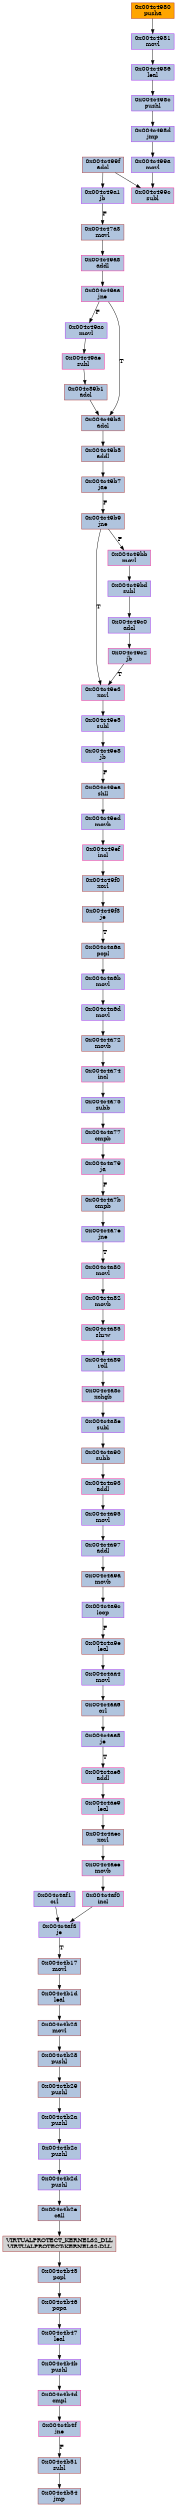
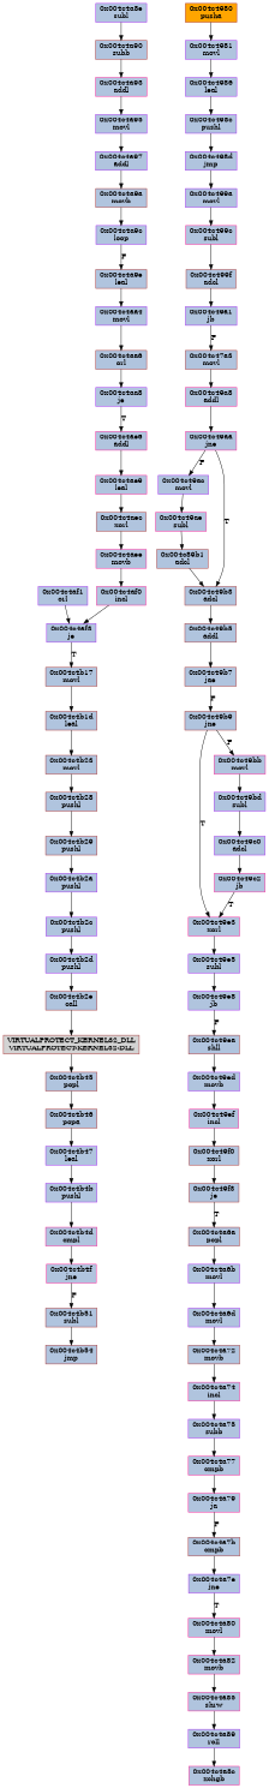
  strict digraph {
    node [color=purple fillcolor=lightsteelblue shape=rectangle style=filled]
    edge [color="#000000"]
    n1 [label="0x004c4a9c\nloop"]
    n2 [color=brown label="0x004c4a9e\nleal"]
    n3 [label="0x004c4aa4\nmovl"]
    n4 [color=brown label="0x004c4aa6\norl"]
    n5 [label="0x004c4b2a\npushl"]
    n6 [label="0x004c4b2c\npushl"]
    n7 [label="0x004c4b2d\npushl"]
    n8 [color=brown label="0x004c4b2e\ncall"]
    n9 [label="0x004c49ac\nmovl"]
    n10 [color=deeppink label="0x004c49ae\nsubl"]
    n11 [color=brown label="0x004c89b1\nadcl"]
    n12 [color=brown label="0x004c49b3\nadcl"]
    n13 [color=brown label="0x004c499f\nadcl"]
    n14 [label="0x004c49a1\njb"]
    n15 [color=brown label="0x004c47a3\nmovl"]
    n16 [color=deeppink label="0x004c49a8\naddl"]
    n17 [color=deeppink label="0x004c49aa\njne"]
    n18 [color=brown label="0x004c49b5\naddl"]
    n19 [color=brown label="0x004c49b7\njae"]
    n20 [color=deeppink label="0x004c4aee\nmovb"]
    n21 [color=deeppink label="0x004c4af0\nincl"]
    n22 [label="0x004c4af3\nje"]
    n23 [label="0x004c4af1\norl"]
    n24 [color=deeppink label="0x004c49c2\njb"]
    n25 [color=deeppink label="0x004c49e3\nxorl"]
    n26 [label="0x004c49e5\nsubl"]
    n27 [label="0x004c49e8\njb"]
    n28 [color=brown label="0x004c49b9\njne"]
    n29 [color=deeppink label="0x004c49bb\nmovl"]
    n30 [label="0x004c49bd\nsubl"]
    n31 [label="0x004c49c0\nadcl"]
    n32 [color=brown fillcolor=lightgrey label="VIRTUALPROTECT_KERNEL32_DLL\nVIRTUALPROTECT-KERNEL32-DLL"]
    n33 [color=brown label="0x004c4b45\npopl"]
    n34 [color=brown label="0x004c4b46\npopa"]
    n35 [color=brown label="0x004c4b54\njmp"]
    n36 [color=deeppink label="0x004c4a8c\nxchgb"]
    n37 [label="0x004c4a8e\nsubl"]
    n38 [color=brown label="0x004c4a90\nsubb"]
    n39 [color=deeppink label="0x004c4a93\naddl"]
    n40 [color=brown label="0x004c4b51\nsubl"]
    n41 [color=deeppink label="0x004c4b4f\njne"]
    n42 [color=brown label="0x004c49f0\nxorl"]
    n43 [color=brown label="0x004c49f3\nje"]
    n44 [color=brown label="0x004c4a6a\npopl"]
    n45 [label="0x004c4a6b\nmovl"]
    n46 [label="0x004c4a6d\nmovl"]
    n47 [color=brown label="0x004c4a72\nmovb"]
    n48 [label="0x004c4b47\nleal"]
    n49 [label="0x004c4b4b\npushl"]
    n50 [color=deeppink label="0x004c4b4d\ncmpl"]
    n51 [color=deeppink label="0x004c4a74\nincl"]
    n52 [label="0x004c4a75\nsubb"]
    n53 [color=deeppink label="0x004c4a77\ncmpb"]
    n54 [color=brown label="0x004c4b17\nmovl"]
    n55 [color=brown label="0x004c4b1d\nleal"]
    n56 [color=brown label="0x004c4b23\nmovl"]
    n57 [color=deeppink label="0x004c4ae6\naddl"]
    n58 [color=deeppink label="0x004c4ae9\nleal"]
    n59 [color=brown label="0x004c4aec\nxorl"]
    n60 [color=brown label="0x004c4b28\npushl"]
    n61 [color=brown label="0x004c4b29\npushl"]
    n62 [color=deeppink label="0x004c4a79\nja"]
    n63 [color=brown label="0x004c4a7b\ncmpb"]
    n64 [label="0x004c4a7e\njne"]
    n65 [color=deeppink label="0x004c4a80\nmovl"]
    n66 [label="0x004c4a89\nroll"]
    n67 [label="0x004c4a97\naddl"]
    n68 [color=brown label="0x004c4a9a\nmovb"]
    n69 [label="0x004c4aa8\nje"]
    n70 [label="0x004c4a95\nmovl"]
    n71 [label="0x004c498c\npushl"]
    n72 [label="0x004c498d\njmp"]
    n73 [label="0x004c499a\nmovl"]
    n74 [color=deeppink label="0x004c499c\nsubl"]
    n75 [color=deeppink label="0x004c49ef\nincl"]
    n76 [color=brown label="0x004c49ea\nshll"]
    n77 [label="0x004c4986\nleal"]
    n78 [color=deeppink label="0x004c4a82\nmovb"]
    n79 [color=deeppink label="0x004c4a85\nshrw"]
    n80 [color=brown fillcolor=orange label="0x004c4980\npusha"]
    n81 [label="0x004c4981\nmovl"]
    n82 [label="0x004c49ed\nmovb"]
    n1 -> n2 [label=F]
    n2 -> n3
    n3 -> n4
    n4 -> n69
    n5 -> n6
    n6 -> n7
    n7 -> n8
    n8 -> n32
    n9 -> n10
    n10 -> n11
    n11 -> n12
    n12 -> n18
    n13 -> n14
    n14 -> n15 [label=F]
    n15 -> n16
    n16 -> n17
    n17 -> n9 [label=F]
    n17 -> n12 [label=T]
    n18 -> n19
    n19 -> n28 [label=F]
    n20 -> n21
    n21 -> n22
    n22 -> n54 [label=T]
    n23 -> n22
    n24 -> n25 [label=T]
    n25 -> n26
    n26 -> n27
    n27 -> n76 [label=F]
    n28 -> n25 [label=T]
    n28 -> n29 [label=F]
    n29 -> n30
    n30 -> n31
    n31 -> n24
    n32 -> n33
    n33 -> n34
    n34 -> n48
-   n36 -> n37
    n37 -> n38
    n38 -> n39
    n39 -> n70
    n40 -> n35
    n41 -> n40 [label=F]
    n42 -> n43
    n43 -> n44 [label=T]
    n44 -> n45
    n45 -> n46
    n46 -> n47
    n47 -> n51
    n48 -> n49
    n49 -> n50
    n50 -> n41
    n51 -> n52
    n52 -> n53
    n53 -> n62
    n54 -> n55
    n55 -> n56
    n56 -> n60
    n57 -> n58
    n58 -> n59
    n59 -> n20
    n60 -> n61
    n61 -> n5
    n62 -> n63 [label=F]
    n63 -> n64
    n64 -> n65 [label=T]
    n65 -> n78
    n66 -> n36
    n67 -> n68
    n68 -> n1
    n69 -> n57 [label=T]
    n70 -> n67
    n71 -> n72
    n72 -> n73
    n73 -> n74
-   n13 -> n74
+   n74 -> n13
    n75 -> n42
    n76 -> n82
    n77 -> n71
    n78 -> n79
    n79 -> n66
    n80 -> n81
    n81 -> n77
    n82 -> n75
  }
